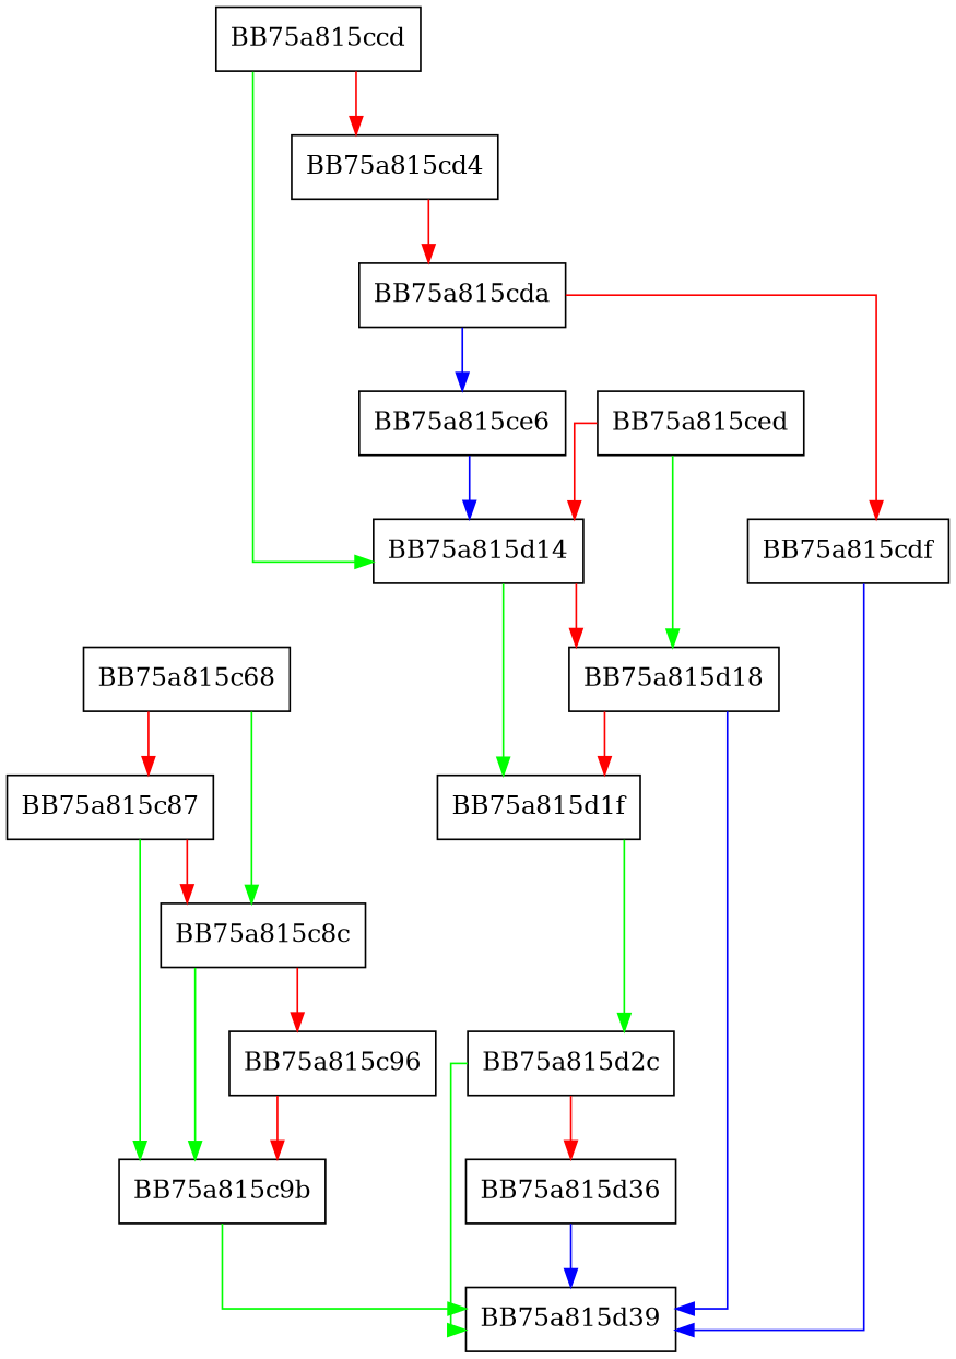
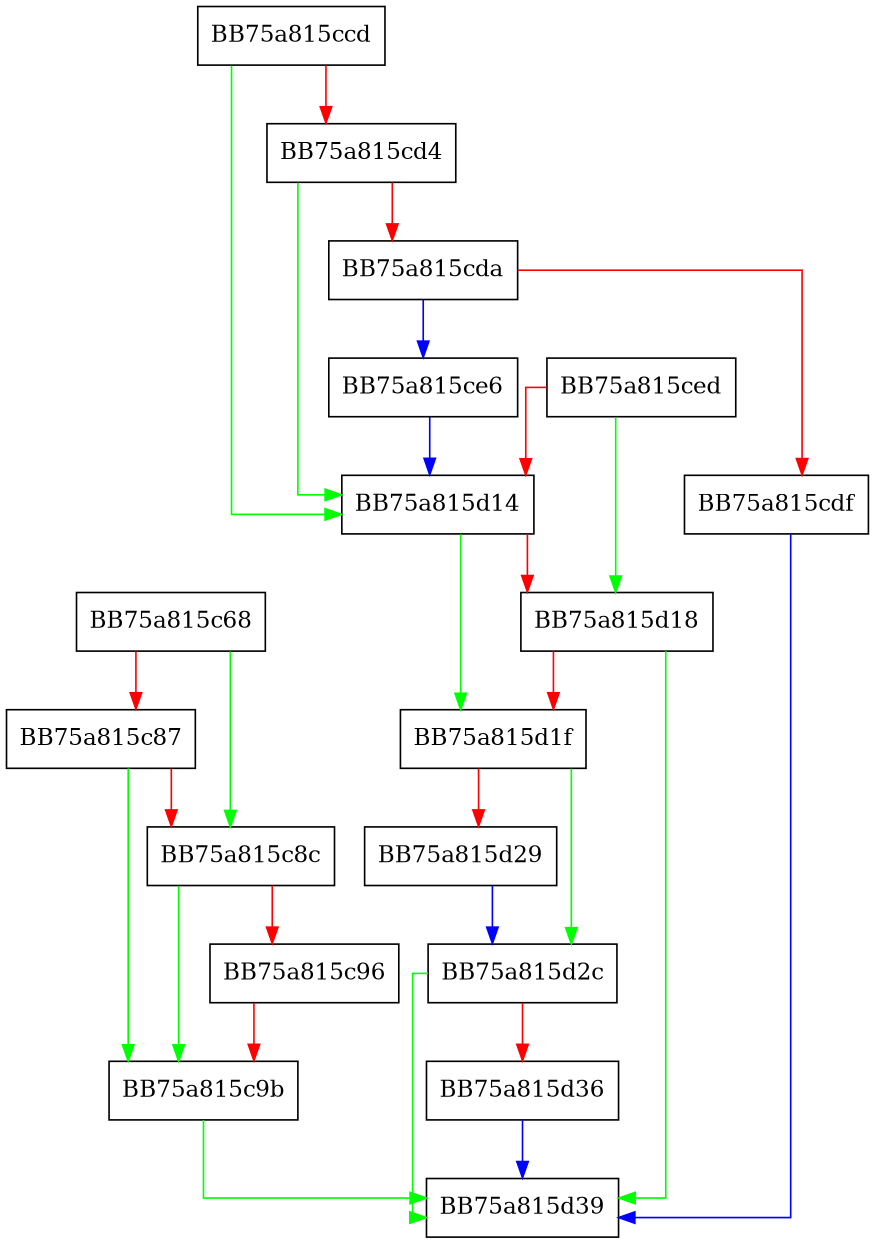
  digraph {
    splines=ortho
    node [shape=box]
    edge [color=red]
    BB75a815c68
    BB75a815c8c
    BB75a815c87
    BB75a815c9b
    BB75a815c96
    BB75a815d39
    BB75a815ced
    BB75a815d14
    BB75a815d18
    BB75a815ccd
    BB75a815cd4
    BB75a815d1f
    BB75a815cda
    BB75a815d2c
+   BB75a815d29
    BB75a815ce6
    BB75a815cdf
    BB75a815d36
    BB75a815c68 -> BB75a815c8c [color=green]
    BB75a815c68 -> BB75a815c87
    BB75a815c8c -> BB75a815c9b [color=green]
    BB75a815c8c -> BB75a815c96
    BB75a815c87 -> BB75a815c8c
    BB75a815c87 -> BB75a815c9b [color=green]
    BB75a815c9b -> BB75a815d39 [color=green]
    BB75a815c96 -> BB75a815c9b
    BB75a815ced -> BB75a815d14
    BB75a815ced -> BB75a815d18 [color=green]
    BB75a815d14 -> BB75a815d18
    BB75a815d14 -> BB75a815d1f [color=green]
-   BB75a815d18 -> BB75a815d39 [color=blue]
+   BB75a815d18 -> BB75a815d39 [color=green]
    BB75a815d18 -> BB75a815d1f
    BB75a815ccd -> BB75a815d14 [color=green]
    BB75a815ccd -> BB75a815cd4
+   BB75a815cd4 -> BB75a815d14 [color=green]
    BB75a815cd4 -> BB75a815cda
    BB75a815d1f -> BB75a815d2c [color=green]
+   BB75a815d1f -> BB75a815d29
    BB75a815cda -> BB75a815ce6 [color=blue]
    BB75a815cda -> BB75a815cdf
    BB75a815d2c -> BB75a815d39 [color=green]
    BB75a815d2c -> BB75a815d36
+   BB75a815d29 -> BB75a815d2c [color=blue]
    BB75a815ce6 -> BB75a815d14 [color=blue]
    BB75a815cdf -> BB75a815d39 [color=blue]
    BB75a815d36 -> BB75a815d39 [color=blue]
  }
